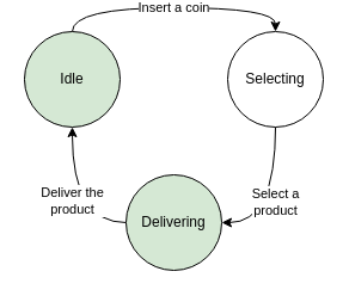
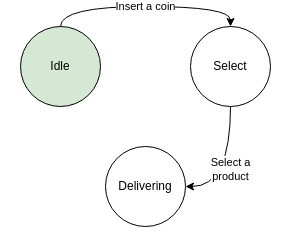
  <mxCell id="0" />
  <mxCell id="1" parent="0" />
  <mxCell id="2" value="Insert a coin" style="edgeStyle=orthogonalEdgeStyle;rounded=0;orthogonalLoop=1;jettySize=auto;html=1;exitX=0.5;exitY=0;exitDx=0;exitDy=0;entryX=0.5;entryY=0;entryDx=0;entryDy=0;curved=1;" edge="1" parent="1" source="3" target="6"><mxGeometry relative="1" as="geometry" /></mxCell>
  <mxCell id="3" value="Idle" style="ellipse;whiteSpace=wrap;html=1;fillColor=#d5e8d4;" vertex="1" parent="1"><mxGeometry x="20" y="20" width="80" height="80" as="geometry" /></mxCell>
  <mxCell id="4" style="edgeStyle=orthogonalEdgeStyle;rounded=0;orthogonalLoop=1;jettySize=auto;html=1;exitX=0.5;exitY=1;exitDx=0;exitDy=0;entryX=1;entryY=0.5;entryDx=0;entryDy=0;strokeColor=none;curved=1;" edge="1" parent="1" source="6" target="8"><mxGeometry relative="1" as="geometry" /></mxCell>
  <mxCell id="5" value="Select a&lt;div&gt;product&lt;/div&gt;" style="edgeStyle=orthogonalEdgeStyle;rounded=0;orthogonalLoop=1;jettySize=auto;html=1;exitX=0.5;exitY=1;exitDx=0;exitDy=0;entryX=1;entryY=0.5;entryDx=0;entryDy=0;curved=1;" edge="1" parent="1" source="6" target="8"><mxGeometry relative="1" as="geometry" /></mxCell>
- <mxCell id="6" value="Selecting" style="ellipse;whiteSpace=wrap;html=1;" vertex="1" parent="1"><mxGeometry x="190" y="20" width="80" height="80" as="geometry" /></mxCell>
- <mxCell id="7" value="Deliver the&lt;div&gt;product&lt;/div&gt;" style="edgeStyle=orthogonalEdgeStyle;rounded=0;orthogonalLoop=1;jettySize=auto;html=1;exitX=0;exitY=0.5;exitDx=0;exitDy=0;entryX=0.5;entryY=1;entryDx=0;entryDy=0;curved=1;" edge="1" parent="1" source="8" target="3"><mxGeometry relative="1" as="geometry" /></mxCell>
- <mxCell id="8" value="Delivering" style="ellipse;whiteSpace=wrap;html=1;fillColor=#d5e8d4;" vertex="1" parent="1"><mxGeometry x="105" y="140" width="80" height="80" as="geometry" /></mxCell>
+ <mxCell id="6" value="Select" style="ellipse;whiteSpace=wrap;html=1;" vertex="1" parent="1"><mxGeometry x="190" y="20" width="80" height="80" as="geometry" /></mxCell>
+ <mxCell id="8" value="Delivering" style="ellipse;whiteSpace=wrap;html=1;" vertex="1" parent="1"><mxGeometry x="105" y="140" width="80" height="80" as="geometry" /></mxCell>
